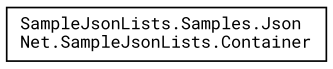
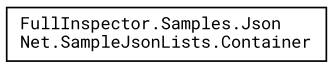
  digraph {
    rankdir=LR
    fontname="Roboto Mono"
-   n1 [color=black fillcolor=white fontname="Roboto Mono" fontsize=10 height=0.2 label="SampleJsonLists.Samples.Json\lNet.SampleJsonLists.Container" shape=record style=filled width=0.4]
+   n1 [color=black fillcolor=white fontname="Roboto Mono" fontsize=10 height=0.2 label="FullInspector.Samples.Json\lNet.SampleJsonLists.Container" shape=record style=filled width=0.4]
  }
